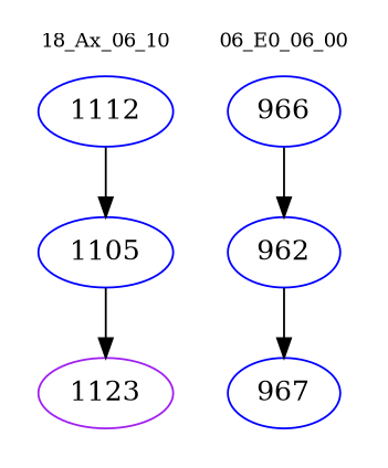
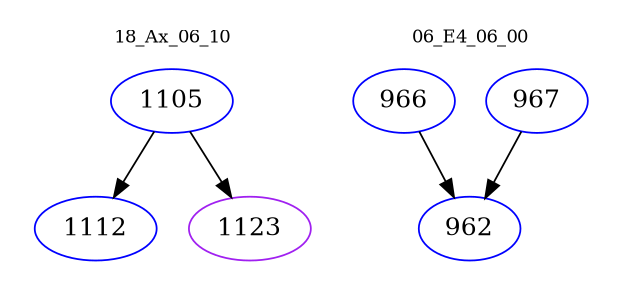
  digraph {
    node [color=blue]
    edge [color=black]
    n1 [label=1105]
    n2 [label=1112]
    n3 [color=purple label=1123]
    n4 [label=962]
    n5 [label=967]
    n6 [label=966]
    subgraph cluster_1 {
      color=white
      fontsize=10
      label="18_Ax_06_10"
      n1
      n2
      n3
    }
    subgraph cluster_2 {
      color=white
      fontsize=10
-     label="06_E0_06_00"
+     label="06_E4_06_00"
      n4
      n5
      n6
    }
-   n2 -> n1
+   n1 -> n2
    n1 -> n3
-   n4 -> n5
+   n5 -> n4
    n6 -> n4
  }
